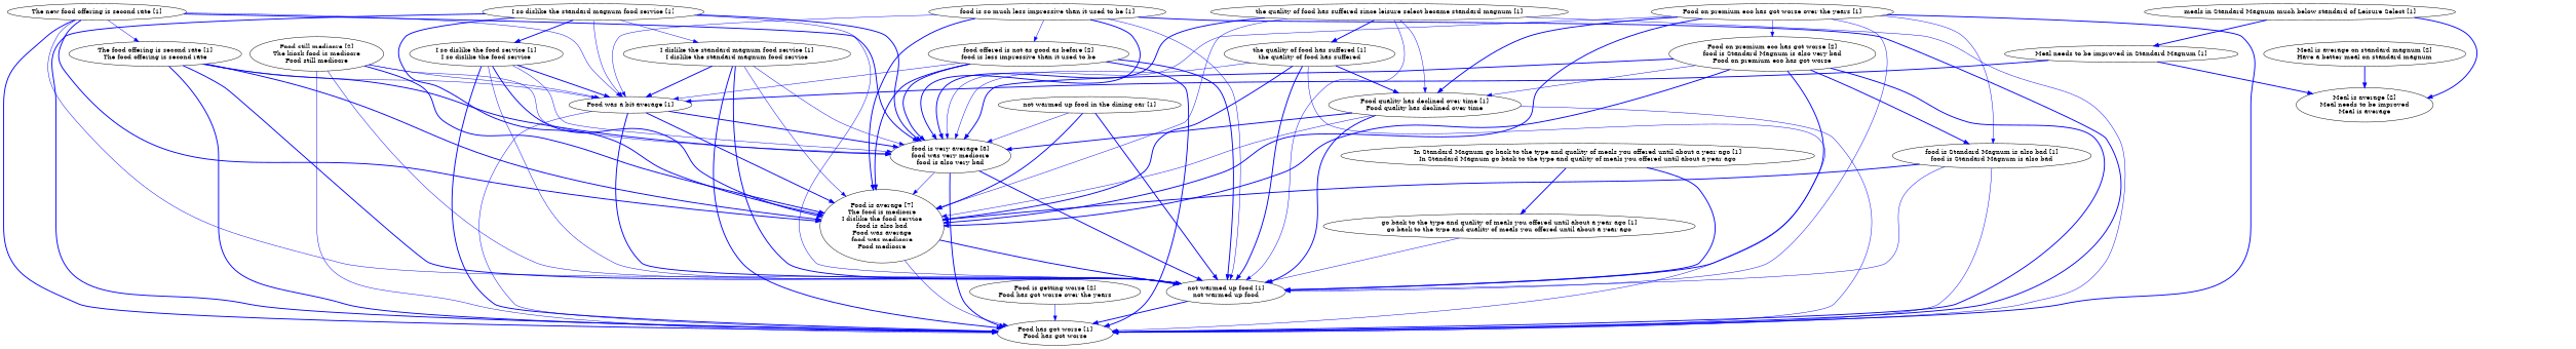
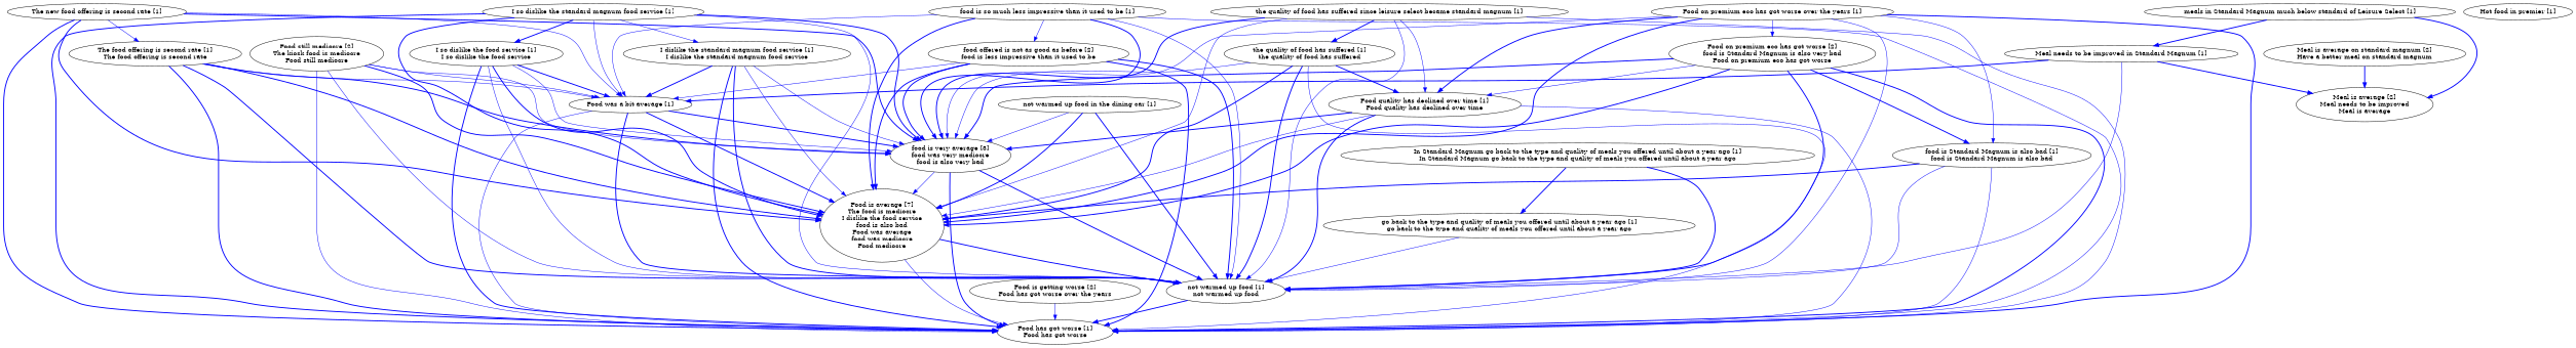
  digraph {
    edge [color=blue style=bold]
    "Food still mediocre [2]\nThe kiosk food is mediocre\nFood still mediocre"
    "Food is average [7]\nThe food is mediocre\nI dislike the food service\nfood is also bad\nFood was average\nfood was mediocre\nFood mediocre"
    "food is very average [3]\nfood was very mediocre\nfood is also very bad"
    "Food has got worse [1]\nFood has got worse"
    "Food was a bit average [1]"
    "not warmed up food [1]\nnot warmed up food"
    "Meal is average on standard magnum [2]\nHave a better meal on standard magnum"
    "Meal is average [2]\nMeal needs to be improved\nMeal is average"
    "Food on premium eco has got worse [2]\nfood is Standard Magnum is also very bad\nFood on premium eco has got worse"
    "Food quality has declined over time [1]\nFood quality has declined over time"
    "food is Standard Magnum is also bad [1]\nfood is Standard Magnum is also bad"
    "food offered is not as good as before [2]\nfood is less impressive than it used to be"
    "Food is getting worse [2]\nFood has got worse over the years"
    "Food on premium eco has got worse over the years [1]"
+   "Hot food in premier [1]"
    "I so dislike the standard magnum food service [1]"
    "I dislike the standard magnum food service [1]\nI dislike the standard magnum food service"
    "I so dislike the food service [1]\nI so dislike the food service"
    "In Standard Magnum go back to the type and quality of meals you offered until about a year ago [1]\nIn Standard Magnum go back to the type and quality of meals you offered until about a year ago"
    "go back to the type and quality of meals you offered until about a year ago [1]\ngo back to the type and quality of meals you offered until about a year ago"
    "Meal needs to be improved in Standard Magnum [1]"
    "The new food offering is second rate [1]"
    "The food offering is second rate [1]\nThe food offering is second rate"
    "food is so much less impressive than it used to be [1]"
    "meals in Standard Magnum much below standard of Leisure Select [1]"
    "not warmed up food in the dining car [1]"
    "the quality of food has suffered since leisure select became standard magnum [1]"
    "the quality of food has suffered [1]\nthe quality of food has suffered"
    "Food still mediocre [2]\nThe kiosk food is mediocre\nFood still mediocre" -> "Food is average [7]\nThe food is mediocre\nI dislike the food service\nfood is also bad\nFood was average\nfood was mediocre\nFood mediocre"
    "Food still mediocre [2]\nThe kiosk food is mediocre\nFood still mediocre" -> "food is very average [3]\nfood was very mediocre\nfood is also very bad" [style=solid]
    "Food still mediocre [2]\nThe kiosk food is mediocre\nFood still mediocre" -> "Food has got worse [1]\nFood has got worse" [style=solid]
    "Food still mediocre [2]\nThe kiosk food is mediocre\nFood still mediocre" -> "Food was a bit average [1]" [style=solid]
    "Food still mediocre [2]\nThe kiosk food is mediocre\nFood still mediocre" -> "not warmed up food [1]\nnot warmed up food" [style=solid]
    "Food is average [7]\nThe food is mediocre\nI dislike the food service\nfood is also bad\nFood was average\nfood was mediocre\nFood mediocre" -> "Food has got worse [1]\nFood has got worse" [style=solid]
    "Food is average [7]\nThe food is mediocre\nI dislike the food service\nfood is also bad\nFood was average\nfood was mediocre\nFood mediocre" -> "not warmed up food [1]\nnot warmed up food"
    "food is very average [3]\nfood was very mediocre\nfood is also very bad" -> "Food is average [7]\nThe food is mediocre\nI dislike the food service\nfood is also bad\nFood was average\nfood was mediocre\nFood mediocre" [style=solid]
    "food is very average [3]\nfood was very mediocre\nfood is also very bad" -> "Food has got worse [1]\nFood has got worse"
    "food is very average [3]\nfood was very mediocre\nfood is also very bad" -> "not warmed up food [1]\nnot warmed up food"
    "Food was a bit average [1]" -> "Food is average [7]\nThe food is mediocre\nI dislike the food service\nfood is also bad\nFood was average\nfood was mediocre\nFood mediocre"
    "Food was a bit average [1]" -> "food is very average [3]\nfood was very mediocre\nfood is also very bad"
    "Food was a bit average [1]" -> "Food has got worse [1]\nFood has got worse" [style=solid]
    "Food was a bit average [1]" -> "not warmed up food [1]\nnot warmed up food"
    "not warmed up food [1]\nnot warmed up food" -> "Food has got worse [1]\nFood has got worse"
    "Meal is average on standard magnum [2]\nHave a better meal on standard magnum" -> "Meal is average [2]\nMeal needs to be improved\nMeal is average"
    "Food on premium eco has got worse [2]\nfood is Standard Magnum is also very bad\nFood on premium eco has got worse" -> "Food is average [7]\nThe food is mediocre\nI dislike the food service\nfood is also bad\nFood was average\nfood was mediocre\nFood mediocre"
    "Food on premium eco has got worse [2]\nfood is Standard Magnum is also very bad\nFood on premium eco has got worse" -> "food is very average [3]\nfood was very mediocre\nfood is also very bad"
    "Food on premium eco has got worse [2]\nfood is Standard Magnum is also very bad\nFood on premium eco has got worse" -> "Food has got worse [1]\nFood has got worse"
    "Food on premium eco has got worse [2]\nfood is Standard Magnum is also very bad\nFood on premium eco has got worse" -> "not warmed up food [1]\nnot warmed up food"
    "Food on premium eco has got worse [2]\nfood is Standard Magnum is also very bad\nFood on premium eco has got worse" -> "Food quality has declined over time [1]\nFood quality has declined over time" [style=solid]
    "Food on premium eco has got worse [2]\nfood is Standard Magnum is also very bad\nFood on premium eco has got worse" -> "food is Standard Magnum is also bad [1]\nfood is Standard Magnum is also bad"
    "Food quality has declined over time [1]\nFood quality has declined over time" -> "Food is average [7]\nThe food is mediocre\nI dislike the food service\nfood is also bad\nFood was average\nfood was mediocre\nFood mediocre" [style=solid]
    "Food quality has declined over time [1]\nFood quality has declined over time" -> "food is very average [3]\nfood was very mediocre\nfood is also very bad"
    "Food quality has declined over time [1]\nFood quality has declined over time" -> "Food has got worse [1]\nFood has got worse" [style=solid]
    "Food quality has declined over time [1]\nFood quality has declined over time" -> "not warmed up food [1]\nnot warmed up food"
    "food is Standard Magnum is also bad [1]\nfood is Standard Magnum is also bad" -> "Food is average [7]\nThe food is mediocre\nI dislike the food service\nfood is also bad\nFood was average\nfood was mediocre\nFood mediocre"
    "food is Standard Magnum is also bad [1]\nfood is Standard Magnum is also bad" -> "Food has got worse [1]\nFood has got worse" [style=solid]
    "food is Standard Magnum is also bad [1]\nfood is Standard Magnum is also bad" -> "not warmed up food [1]\nnot warmed up food" [style=solid]
    "food offered is not as good as before [2]\nfood is less impressive than it used to be" -> "Food is average [7]\nThe food is mediocre\nI dislike the food service\nfood is also bad\nFood was average\nfood was mediocre\nFood mediocre"
    "food offered is not as good as before [2]\nfood is less impressive than it used to be" -> "food is very average [3]\nfood was very mediocre\nfood is also very bad"
    "food offered is not as good as before [2]\nfood is less impressive than it used to be" -> "Food has got worse [1]\nFood has got worse"
    "food offered is not as good as before [2]\nfood is less impressive than it used to be" -> "Food was a bit average [1]" [style=solid]
    "food offered is not as good as before [2]\nfood is less impressive than it used to be" -> "not warmed up food [1]\nnot warmed up food"
    "Food is getting worse [2]\nFood has got worse over the years" -> "Food has got worse [1]\nFood has got worse" [style=solid]
    "Food on premium eco has got worse over the years [1]" -> "Food is average [7]\nThe food is mediocre\nI dislike the food service\nfood is also bad\nFood was average\nfood was mediocre\nFood mediocre"
    "Food on premium eco has got worse over the years [1]" -> "food is very average [3]\nfood was very mediocre\nfood is also very bad" [style=solid]
    "Food on premium eco has got worse over the years [1]" -> "Food has got worse [1]\nFood has got worse"
    "Food on premium eco has got worse over the years [1]" -> "not warmed up food [1]\nnot warmed up food" [style=solid]
    "Food on premium eco has got worse over the years [1]" -> "Food on premium eco has got worse [2]\nfood is Standard Magnum is also very bad\nFood on premium eco has got worse" [style=solid]
    "Food on premium eco has got worse over the years [1]" -> "Food quality has declined over time [1]\nFood quality has declined over time"
    "Food on premium eco has got worse over the years [1]" -> "food is Standard Magnum is also bad [1]\nfood is Standard Magnum is also bad" [style=solid]
    "I so dislike the standard magnum food service [1]" -> "Food is average [7]\nThe food is mediocre\nI dislike the food service\nfood is also bad\nFood was average\nfood was mediocre\nFood mediocre"
    "I so dislike the standard magnum food service [1]" -> "food is very average [3]\nfood was very mediocre\nfood is also very bad"
    "I so dislike the standard magnum food service [1]" -> "Food has got worse [1]\nFood has got worse"
    "I so dislike the standard magnum food service [1]" -> "Food was a bit average [1]" [style=solid]
    "I so dislike the standard magnum food service [1]" -> "not warmed up food [1]\nnot warmed up food" [style=solid]
    "I so dislike the standard magnum food service [1]" -> "I dislike the standard magnum food service [1]\nI dislike the standard magnum food service" [style=solid]
    "I so dislike the standard magnum food service [1]" -> "I so dislike the food service [1]\nI so dislike the food service"
    "I dislike the standard magnum food service [1]\nI dislike the standard magnum food service" -> "Food is average [7]\nThe food is mediocre\nI dislike the food service\nfood is also bad\nFood was average\nfood was mediocre\nFood mediocre" [style=solid]
    "I dislike the standard magnum food service [1]\nI dislike the standard magnum food service" -> "food is very average [3]\nfood was very mediocre\nfood is also very bad" [style=solid]
    "I dislike the standard magnum food service [1]\nI dislike the standard magnum food service" -> "Food has got worse [1]\nFood has got worse"
    "I dislike the standard magnum food service [1]\nI dislike the standard magnum food service" -> "Food was a bit average [1]"
    "I dislike the standard magnum food service [1]\nI dislike the standard magnum food service" -> "not warmed up food [1]\nnot warmed up food"
    "I so dislike the food service [1]\nI so dislike the food service" -> "Food is average [7]\nThe food is mediocre\nI dislike the food service\nfood is also bad\nFood was average\nfood was mediocre\nFood mediocre"
    "I so dislike the food service [1]\nI so dislike the food service" -> "food is very average [3]\nfood was very mediocre\nfood is also very bad" [style=solid]
    "I so dislike the food service [1]\nI so dislike the food service" -> "Food has got worse [1]\nFood has got worse"
    "I so dislike the food service [1]\nI so dislike the food service" -> "Food was a bit average [1]"
    "I so dislike the food service [1]\nI so dislike the food service" -> "not warmed up food [1]\nnot warmed up food" [style=solid]
    "In Standard Magnum go back to the type and quality of meals you offered until about a year ago [1]\nIn Standard Magnum go back to the type and quality of meals you offered until about a year ago" -> "not warmed up food [1]\nnot warmed up food"
    "In Standard Magnum go back to the type and quality of meals you offered until about a year ago [1]\nIn Standard Magnum go back to the type and quality of meals you offered until about a year ago" -> "go back to the type and quality of meals you offered until about a year ago [1]\ngo back to the type and quality of meals you offered until about a year ago"
    "go back to the type and quality of meals you offered until about a year ago [1]\ngo back to the type and quality of meals you offered until about a year ago" -> "not warmed up food [1]\nnot warmed up food" [style=solid]
    "Meal needs to be improved in Standard Magnum [1]" -> "Food was a bit average [1]"
    "Meal needs to be improved in Standard Magnum [1]" -> "Meal is average [2]\nMeal needs to be improved\nMeal is average"
    "The new food offering is second rate [1]" -> "Food is average [7]\nThe food is mediocre\nI dislike the food service\nfood is also bad\nFood was average\nfood was mediocre\nFood mediocre"
    "The new food offering is second rate [1]" -> "food is very average [3]\nfood was very mediocre\nfood is also very bad"
    "The new food offering is second rate [1]" -> "Food has got worse [1]\nFood has got worse"
    "The new food offering is second rate [1]" -> "Food was a bit average [1]" [style=solid]
-   "The new food offering is second rate [1]" -> "not warmed up food [1]\nnot warmed up food" [style=solid]
+   "Meal needs to be improved in Standard Magnum [1]" -> "not warmed up food [1]\nnot warmed up food" [style=solid]
    "The new food offering is second rate [1]" -> "The food offering is second rate [1]\nThe food offering is second rate" [style=solid]
    "The food offering is second rate [1]\nThe food offering is second rate" -> "Food is average [7]\nThe food is mediocre\nI dislike the food service\nfood is also bad\nFood was average\nfood was mediocre\nFood mediocre"
    "The food offering is second rate [1]\nThe food offering is second rate" -> "food is very average [3]\nfood was very mediocre\nfood is also very bad"
    "The food offering is second rate [1]\nThe food offering is second rate" -> "Food has got worse [1]\nFood has got worse"
    "The food offering is second rate [1]\nThe food offering is second rate" -> "Food was a bit average [1]" [style=solid]
    "The food offering is second rate [1]\nThe food offering is second rate" -> "not warmed up food [1]\nnot warmed up food"
    "food is so much less impressive than it used to be [1]" -> "Food is average [7]\nThe food is mediocre\nI dislike the food service\nfood is also bad\nFood was average\nfood was mediocre\nFood mediocre"
    "food is so much less impressive than it used to be [1]" -> "food is very average [3]\nfood was very mediocre\nfood is also very bad"
-   "food is so much less impressive than it used to be [1]" -> "Food has got worse [1]\nFood has got worse"
+   "food is so much less impressive than it used to be [1]" -> "Food has got worse [1]\nFood has got worse" [style=solid]
    "food is so much less impressive than it used to be [1]" -> "Food was a bit average [1]" [style=solid]
    "food is so much less impressive than it used to be [1]" -> "not warmed up food [1]\nnot warmed up food" [style=solid]
    "food is so much less impressive than it used to be [1]" -> "food offered is not as good as before [2]\nfood is less impressive than it used to be" [style=solid]
    "meals in Standard Magnum much below standard of Leisure Select [1]" -> "Meal is average [2]\nMeal needs to be improved\nMeal is average"
    "meals in Standard Magnum much below standard of Leisure Select [1]" -> "Meal needs to be improved in Standard Magnum [1]"
    "not warmed up food in the dining car [1]" -> "Food is average [7]\nThe food is mediocre\nI dislike the food service\nfood is also bad\nFood was average\nfood was mediocre\nFood mediocre"
    "not warmed up food in the dining car [1]" -> "food is very average [3]\nfood was very mediocre\nfood is also very bad" [style=solid]
    "not warmed up food in the dining car [1]" -> "not warmed up food [1]\nnot warmed up food"
    "the quality of food has suffered since leisure select became standard magnum [1]" -> "Food is average [7]\nThe food is mediocre\nI dislike the food service\nfood is also bad\nFood was average\nfood was mediocre\nFood mediocre" [style=solid]
    "the quality of food has suffered since leisure select became standard magnum [1]" -> "food is very average [3]\nfood was very mediocre\nfood is also very bad"
    "the quality of food has suffered since leisure select became standard magnum [1]" -> "Food has got worse [1]\nFood has got worse" [style=solid]
    "the quality of food has suffered since leisure select became standard magnum [1]" -> "not warmed up food [1]\nnot warmed up food" [style=solid]
    "the quality of food has suffered since leisure select became standard magnum [1]" -> "Food quality has declined over time [1]\nFood quality has declined over time" [style=solid]
    "the quality of food has suffered since leisure select became standard magnum [1]" -> "the quality of food has suffered [1]\nthe quality of food has suffered"
    "the quality of food has suffered [1]\nthe quality of food has suffered" -> "Food is average [7]\nThe food is mediocre\nI dislike the food service\nfood is also bad\nFood was average\nfood was mediocre\nFood mediocre"
    "the quality of food has suffered [1]\nthe quality of food has suffered" -> "food is very average [3]\nfood was very mediocre\nfood is also very bad" [style=solid]
    "the quality of food has suffered [1]\nthe quality of food has suffered" -> "Food has got worse [1]\nFood has got worse" [style=solid]
    "the quality of food has suffered [1]\nthe quality of food has suffered" -> "not warmed up food [1]\nnot warmed up food"
    "the quality of food has suffered [1]\nthe quality of food has suffered" -> "Food quality has declined over time [1]\nFood quality has declined over time"
  }
